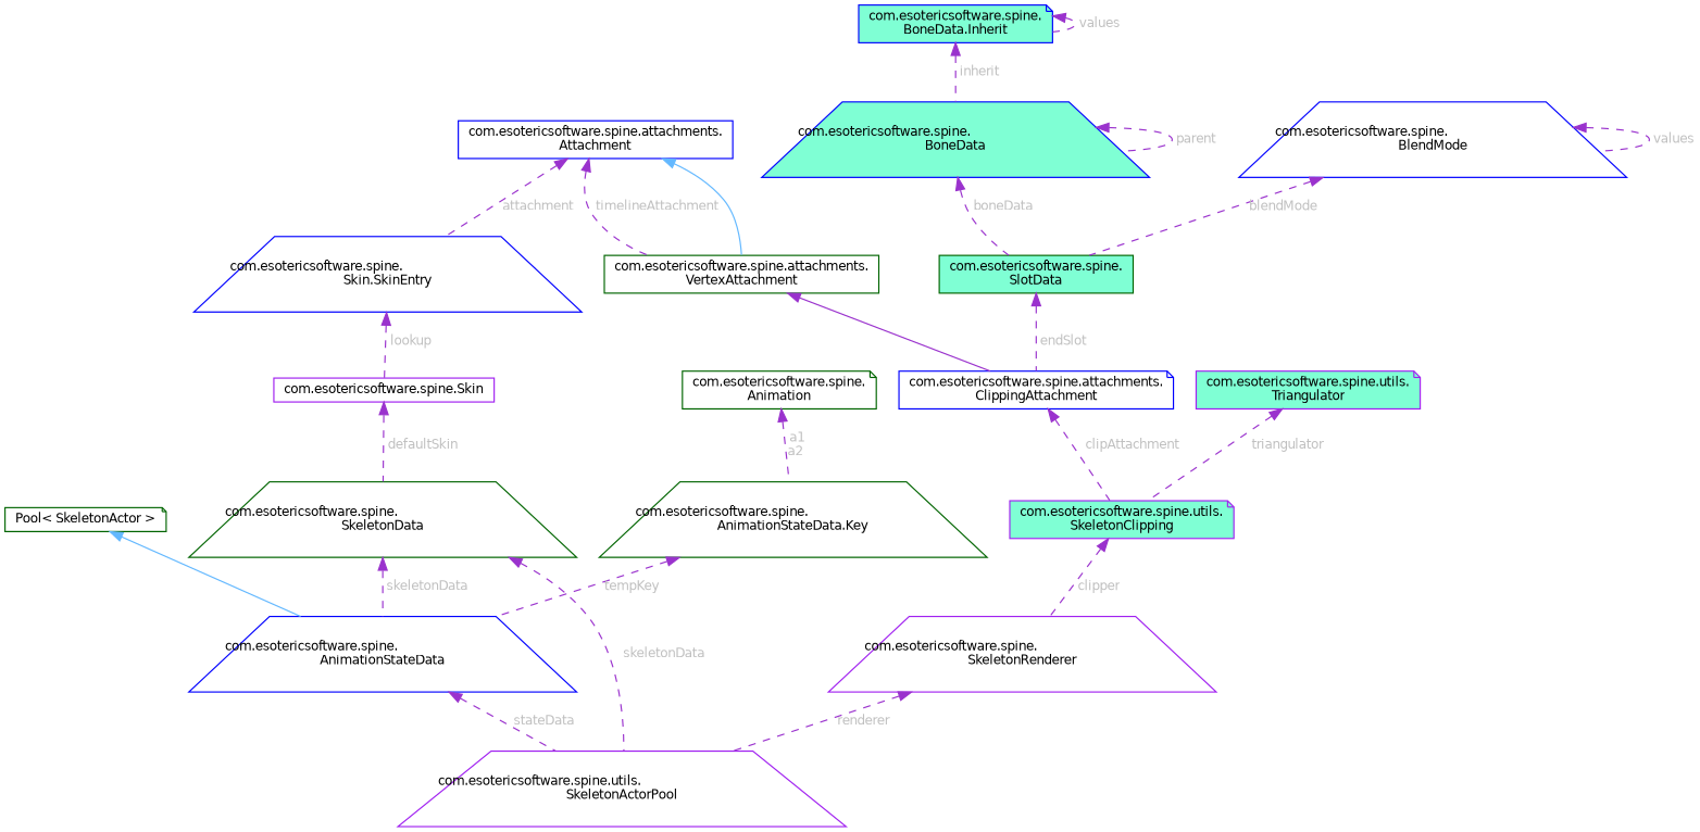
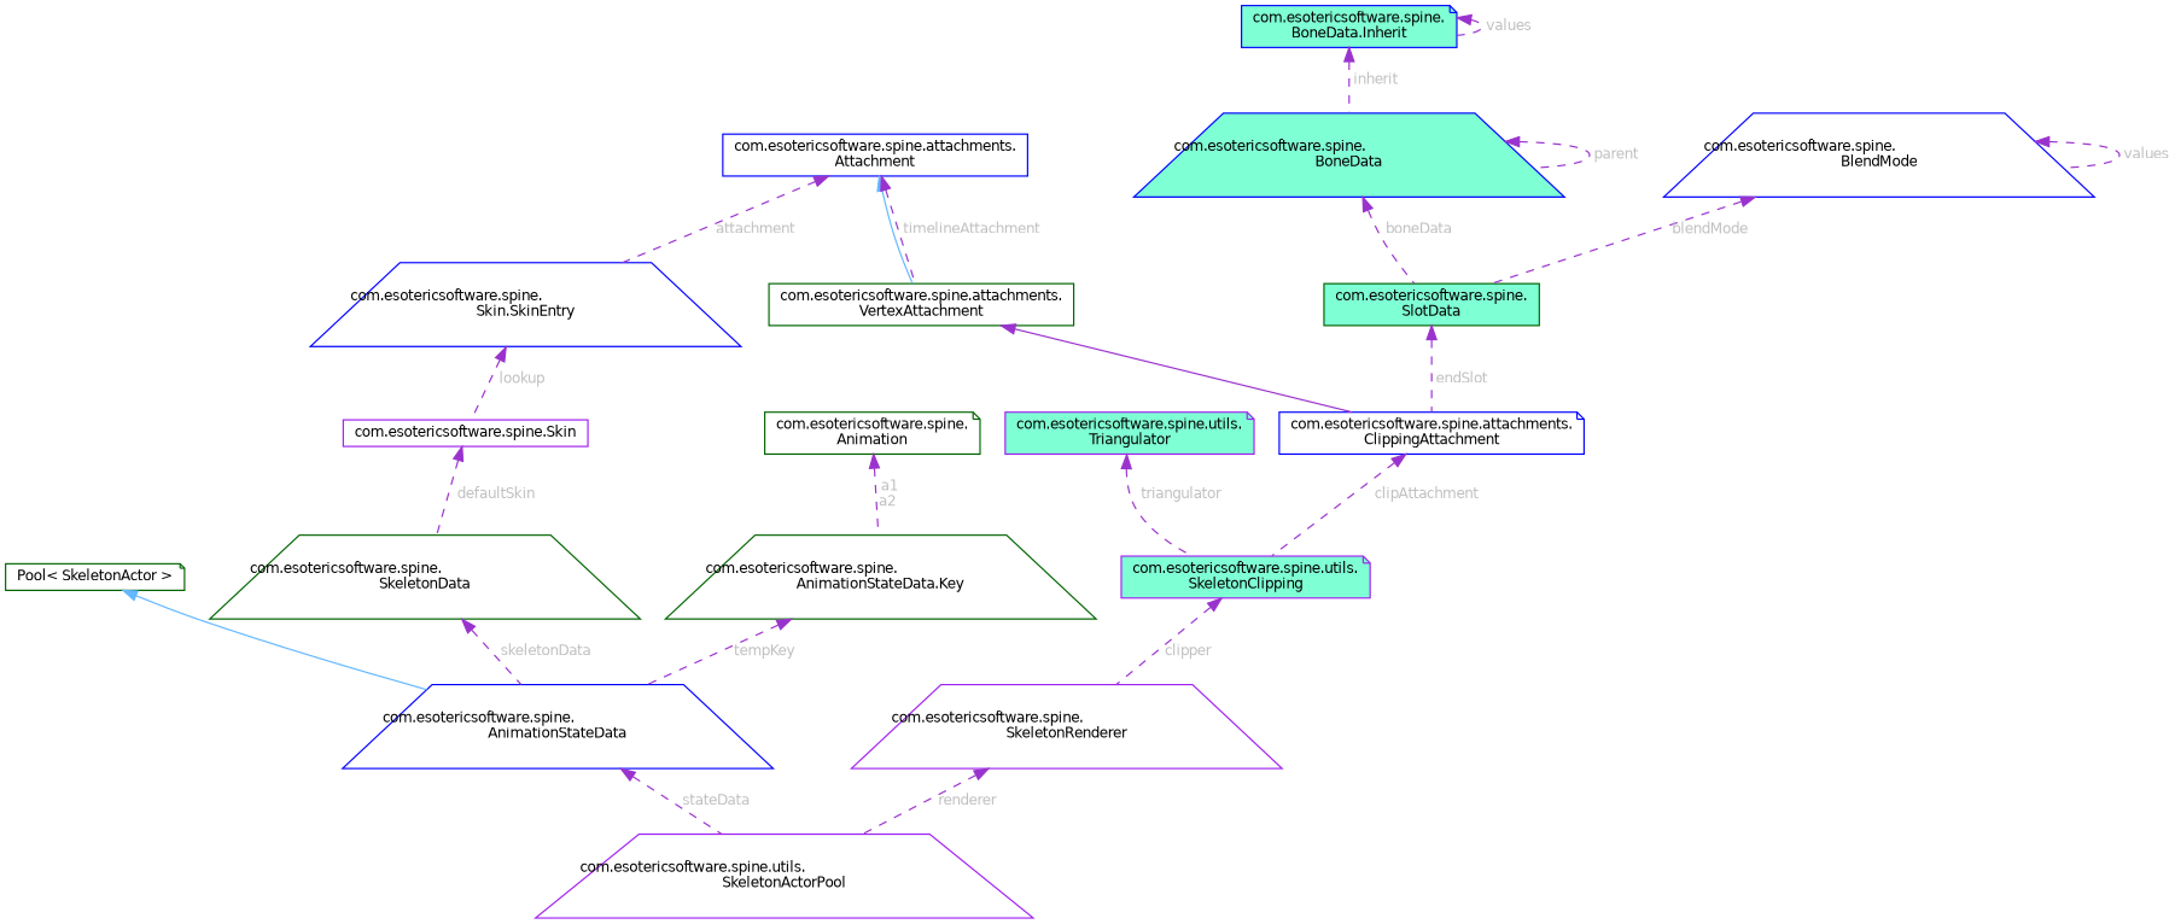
  digraph {
    rankdir=TB
    node [color=blue fillcolor=white fontname=Helvetica fontsize=10 shape=trapezium style=filled]
    edge [color=darkorchid3 dir=back fontname=Helvetica fontsize=10 labelfontname=Helvetica labelfontsize=10 style=dashed fontcolor=grey]
    n1 [color=purple fontcolor=black height=0.2 label="com.esotericsoftware.spine.utils.\lSkeletonActorPool" width=0.4]
    n2 [color=darkgreen height=0.2 label="Pool\< SkeletonActor \>" shape=note width=0.4]
    n3 [height=0.2 label="com.esotericsoftware.spine.\lAnimationStateData" width=0.4]
    n4 [color=purple height=0.2 label="com.esotericsoftware.spine.\lSkeletonRenderer" width=0.4]
    n5 [color=purple fillcolor=aquamarine height=0.2 label="com.esotericsoftware.spine.utils.\lSkeletonClipping" shape=note width=0.4]
    n6 [color=purple fillcolor=aquamarine height=0.2 label="com.esotericsoftware.spine.utils.\lTriangulator" shape=note width=0.4]
    n7 [height=0.2 label="com.esotericsoftware.spine.attachments.\lClippingAttachment" shape=note width=0.4]
    n8 [color=darkgreen height=0.2 label="com.esotericsoftware.spine.attachments.\lVertexAttachment" shape=box width=0.4]
    n9 [height=0.2 label="com.esotericsoftware.spine.attachments.\lAttachment" shape=box width=0.4]
    n10 [height=0.2 label="com.esotericsoftware.spine.\lSkin.SkinEntry" width=0.4]
    n11 [color=purple height=0.2 label="com.esotericsoftware.spine.Skin" shape=box width=0.4]
    n12 [color=darkgreen fillcolor=aquamarine height=0.2 label="com.esotericsoftware.spine.\lSlotData" shape=box width=0.4]
    n13 [fillcolor=aquamarine height=0.2 label="com.esotericsoftware.spine.\lBoneData" width=0.4]
    n14 [fillcolor=aquamarine height=0.2 label="com.esotericsoftware.spine.\lBoneData.Inherit" shape=note width=0.4]
    n15 [height=0.2 label="com.esotericsoftware.spine.\lBlendMode" width=0.4]
    n16 [color=darkgreen height=0.2 label="com.esotericsoftware.spine.\lSkeletonData" width=0.4]
    n17 [color=darkgreen height=0.2 label="com.esotericsoftware.spine.\lAnimationStateData.Key" width=0.4]
    n18 [color=darkgreen height=0.2 label="com.esotericsoftware.spine.\lAnimation" shape=note width=0.4]
    n2 -> n3 [color=steelblue1 style=solid fontcolor=""]
    n3 -> n1 [label=" stateData"]
    n4 -> n1 [label=" renderer"]
    n5 -> n4 [label=" clipper"]
    n6 -> n5 [label=" triangulator"]
    n7 -> n5 [label=" clipAttachment"]
    n8 -> n7 [style=solid fontcolor=""]
    n9 -> n8 [color=steelblue1 style=solid fontcolor=""]
    n9 -> n8 [label=" timelineAttachment"]
    n9 -> n10 [label=" attachment"]
    n10 -> n11 [label=" lookup"]
    n11 -> n16 [label=" defaultSkin"]
    n12 -> n7 [label=" endSlot"]
    n13 -> n12 [label=" boneData"]
    n13 -> n13 [label=" parent"]
    n14 -> n13 [label=" inherit"]
    n14 -> n14 [label=" values"]
    n15 -> n12 [label=" blendMode"]
    n15 -> n15 [label=" values"]
-   n16 -> n1 [label=" skeletonData"]
    n16 -> n3 [label=" skeletonData"]
    n17 -> n3 [label=" tempKey"]
    n18 -> n17 [label=" a1\na2"]
  }
